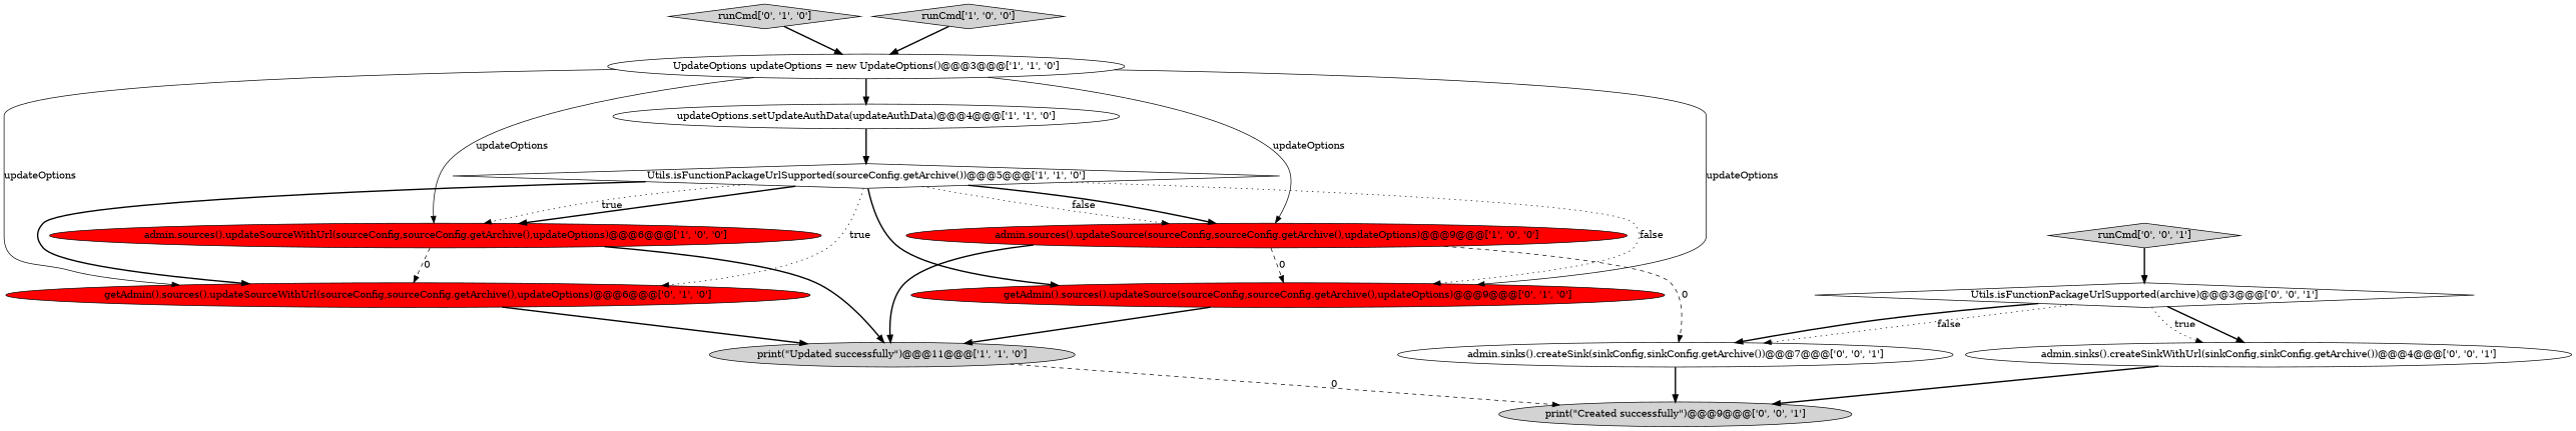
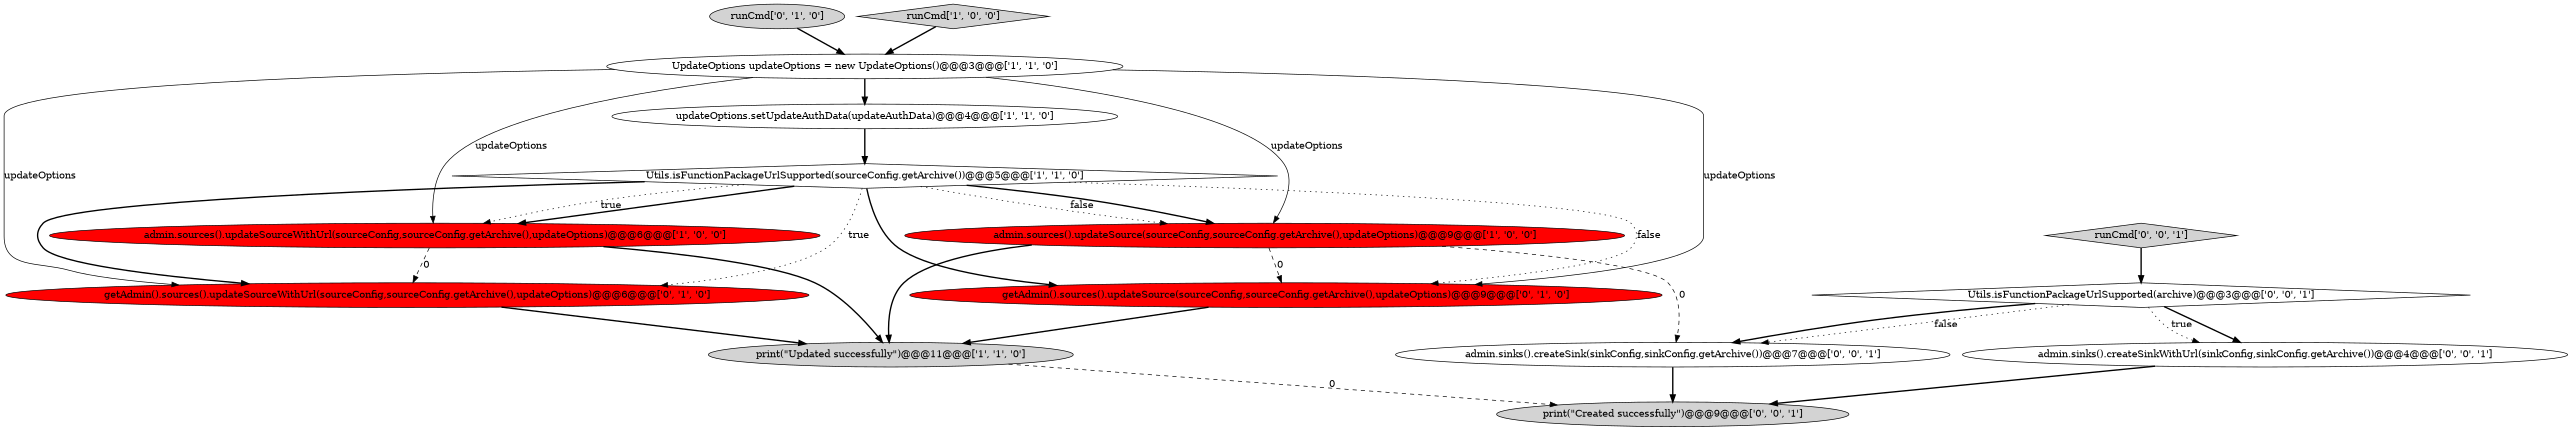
  digraph {
    node [fillcolor=white shape=ellipse style=filled]
    edge [style=bold]
    n1 [fillcolor=lightgray label="runCmd['0', '0', '1']" shape=diamond]
    n2 [label="Utils.isFunctionPackageUrlSupported(archive)@@@3@@@['0', '0', '1']" shape=diamond]
    n3 [label="Utils.isFunctionPackageUrlSupported(sourceConfig.getArchive())@@@5@@@['1', '1', '0']" shape=diamond]
    n4 [fillcolor=red label="getAdmin().sources().updateSource(sourceConfig,sourceConfig.getArchive(),updateOptions)@@@9@@@['0', '1', '0']"]
    n5 [fillcolor=red label="admin.sources().updateSource(sourceConfig,sourceConfig.getArchive(),updateOptions)@@@9@@@['1', '0', '0']"]
    n6 [fillcolor=red label="admin.sources().updateSourceWithUrl(sourceConfig,sourceConfig.getArchive(),updateOptions)@@@6@@@['1', '0', '0']"]
    n7 [fillcolor=red label="getAdmin().sources().updateSourceWithUrl(sourceConfig,sourceConfig.getArchive(),updateOptions)@@@6@@@['0', '1', '0']"]
    n8 [fillcolor=lightgray label="print(\"Updated successfully\")@@@11@@@['1', '1', '0']"]
    n9 [fillcolor=lightgray label="print(\"Created successfully\")@@@9@@@['0', '0', '1']"]
    n10 [label="updateOptions.setUpdateAuthData(updateAuthData)@@@4@@@['1', '1', '0']"]
    n11 [label="admin.sinks().createSink(sinkConfig,sinkConfig.getArchive())@@@7@@@['0', '0', '1']"]
-   n12 [fillcolor=lightgray label="runCmd['0', '1', '0']" shape=diamond]
+   n12 [fillcolor=lightgray label="runCmd['0', '1', '0']"]
    n13 [label="UpdateOptions updateOptions = new UpdateOptions()@@@3@@@['1', '1', '0']"]
    n14 [fillcolor=lightgray label="runCmd['1', '0', '0']" shape=diamond]
    n15 [label="admin.sinks().createSinkWithUrl(sinkConfig,sinkConfig.getArchive())@@@4@@@['0', '0', '1']"]
    n1 -> n2
    n2 -> n11 [label=false style=dotted]
    n2 -> n11
    n2 -> n15
    n2 -> n15 [label=true style=dotted]
    n3 -> n4 [label=false style=dotted]
    n3 -> n4
    n3 -> n5 [label=false style=dotted]
    n3 -> n5
    n3 -> n6
    n3 -> n6 [label=true style=dotted]
    n3 -> n7 [label=true style=dotted]
    n3 -> n7
    n4 -> n8
    n5 -> n4 [label=0 style=dashed]
    n5 -> n8
    n5 -> n11 [label=0 style=dashed]
    n6 -> n7 [label=0 style=dashed]
    n6 -> n8
    n7 -> n8
    n8 -> n9 [label=0 style=dashed]
    n10 -> n3
    n11 -> n9
    n12 -> n13
    n13 -> n4 [label=updateOptions style=solid]
    n13 -> n5 [label=updateOptions style=solid]
    n13 -> n6 [label=updateOptions style=solid]
    n13 -> n7 [label=updateOptions style=solid]
    n13 -> n10
    n14 -> n13
    n15 -> n9
  }
